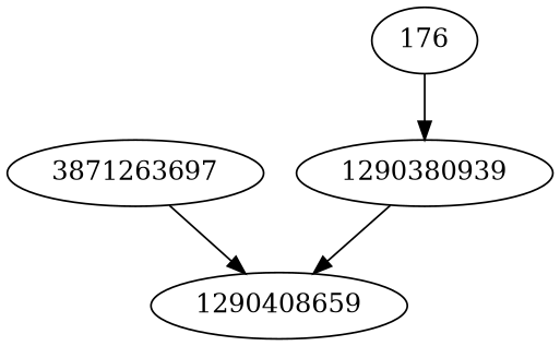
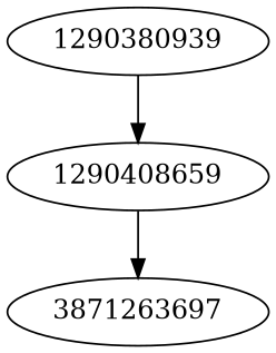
  strict digraph {
    1290380939
    1290408659
    3871263697
-   176
    1290380939 -> 1290408659
-   3871263697 -> 1290408659
-   176 -> 1290380939
+   1290408659 -> 3871263697
  }
